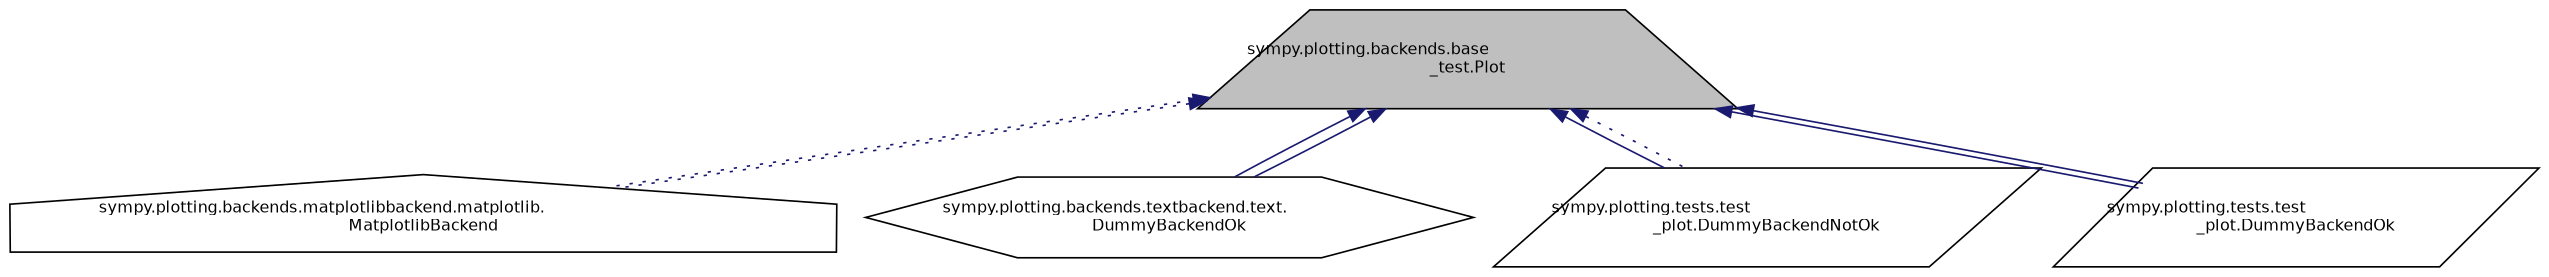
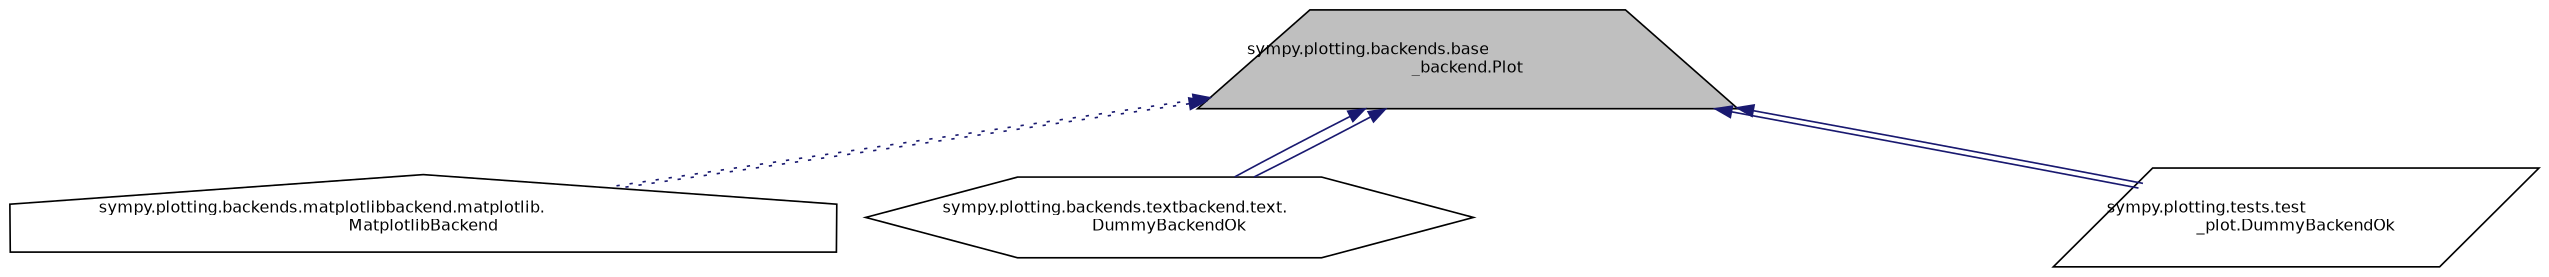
  digraph {
    rankdir=TB
    node [color=black fillcolor=white fontname=Helvetica fontsize=10 shape=parallelogram style=filled]
    edge [color=midnightblue dir=back fontname=Helvetica fontsize=10 labelfontname=Helvetica labelfontsize=10 style=solid]
-   n1 [fillcolor=grey75 fontcolor=black height=0.2 label="sympy.plotting.backends.base\l_test.Plot" shape=trapezium width=0.4]
+   n1 [fillcolor=grey75 fontcolor=black height=0.2 label="sympy.plotting.backends.base\l_backend.Plot" shape=trapezium width=0.4]
    n2 [height=0.2 label="sympy.plotting.backends.matplotlibbackend.matplotlib.\lMatplotlibBackend" shape=house width=0.4]
    n3 [height=0.2 label="sympy.plotting.backends.textbackend.text.\lDummyBackendOk" shape=hexagon width=0.4]
-   n4 [height=0.2 label="sympy.plotting.tests.test\l_plot.DummyBackendNotOk" width=0.4]
    n5 [height=0.2 label="sympy.plotting.tests.test\l_plot.DummyBackendOk" width=0.4]
    n1 -> n2 [style=dotted]
    n1 -> n2 [style=dotted]
    n1 -> n3
    n1 -> n3
-   n1 -> n4
-   n1 -> n4 [style=dotted]
    n1 -> n5
    n1 -> n5
  }
